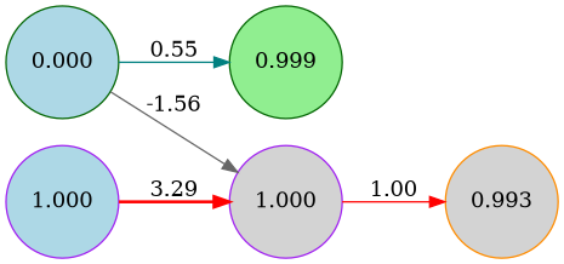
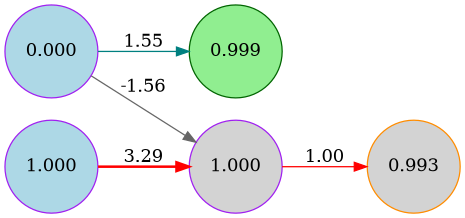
  digraph {
    rankdir=LR
    node [color=darkgreen fillcolor=lightblue shape=circle style=filled]
    edge [color=red style=solid]
-   n1 [label=0.000]
+   n1 [color=purple label=0.000]
    n2 [fillcolor=lightgreen label=0.999]
    n3 [color=purple fillcolor=lightgray label=1.000]
    n4 [color=darkorange fillcolor=lightgray label=0.993]
    n5 [color=purple label=1.000]
-   n1 -> n2 [color=teal label=0.55]
+   n1 -> n2 [color=teal label=1.55]
    n1 -> n3 [color=gray40 label=-1.56]
    n3 -> n4 [label=1.00]
    n5 -> n3 [label=3.29 style=bold]
  }
